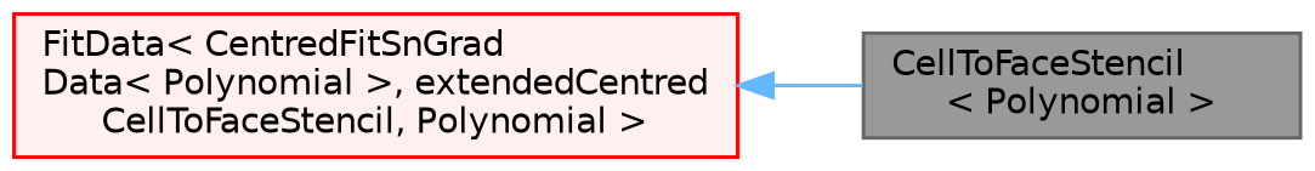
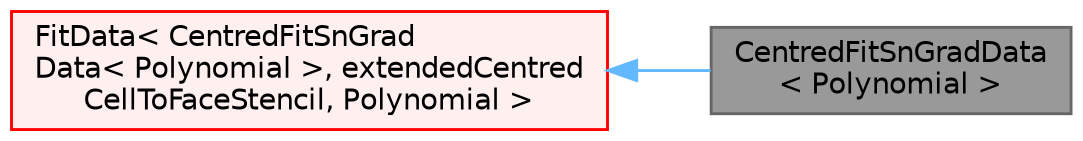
  digraph {
    rankdir=LR
    node [fontname=Helvetica fontsize=10 shape=box style=filled]
-   n1 [color=gray40 fillcolor=grey60 fontcolor=black height=0.2 label="CellToFaceStencil\l\< Polynomial \>" width=0.4]
+   n1 [color=gray40 fillcolor=grey60 fontcolor=black height=0.2 label="CentredFitSnGradData\l\< Polynomial \>" width=0.4]
    n2 [color=red fillcolor="#FFF0F0" height=0.2 label="FitData\< CentredFitSnGrad\lData\< Polynomial \>, extendedCentred\lCellToFaceStencil, Polynomial \>" width=0.4]
    n2 -> n1 [color=steelblue1 dir=back fontname=Helvetica fontsize=10 labelfontname=Helvetica labelfontsize=10 style=solid]
  }
